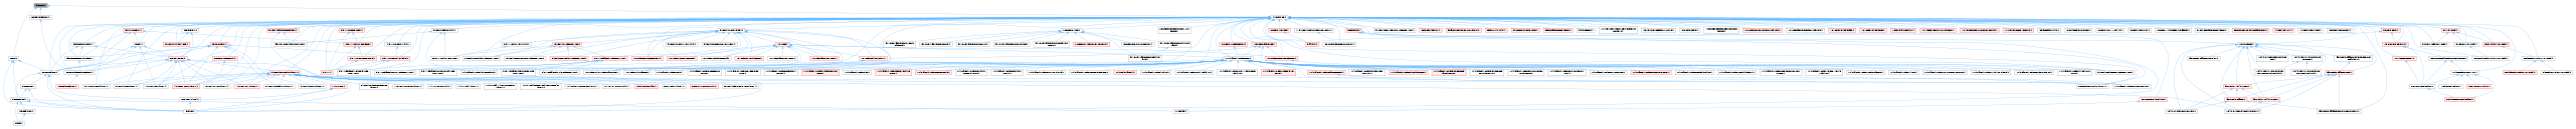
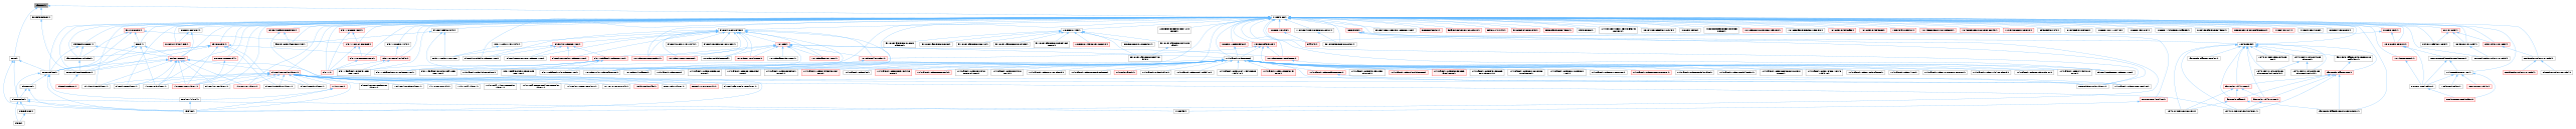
  digraph {
    node [color=grey40 fillcolor=white fontname=Helvetica fontsize=10 shape=box style=filled]
    edge [color=steelblue1 dir=back fontname=Helvetica fontsize=10 labelfontname=Helvetica labelfontsize=10 style=solid]
    n1 [color=gray40 fillcolor=grey60 fontcolor=black height=0.2 label="Greater.h" width=0.4]
    n2 [height=0.2 label="Core.h" width=0.4]
    n3 [height=0.2 label="CoreSharedPCH.h" width=0.4]
    n4 [height=0.2 label="UnrealType.h" width=0.4]
    n5 [height=0.2 label="CoreUObject.h" width=0.4]
    n6 [height=0.2 label="Engine.h" width=0.4]
    n7 [height=0.2 label="SlateBasics.h" width=0.4]
    n8 [height=0.2 label="CoreUObjectSharedPCH.h" width=0.4]
    n9 [height=0.2 label="AIDataProvider.h" width=0.4]
    n10 [height=0.2 label="ActorElementEditorCopyAnd\lPaste.h" width=0.4]
    n11 [height=0.2 label="AnimGraphNode_Base.h" width=0.4]
    n12 [height=0.2 label="AnimatedPropertyKey.h" width=0.4]
    n13 [height=0.2 label="AttributeSet.h" width=0.4]
    n14 [height=0.2 label="GameplayEffectExecutionCalculation.h" width=0.4]
    n15 [height=0.2 label="BPVariableDragDropAction.h" width=0.4]
    n16 [height=0.2 label="BezierChannelCurveModel.h" width=0.4]
    n17 [height=0.2 label="BlueprintActionFilter.h" width=0.4]
    n18 [height=0.2 label="BlueprintVariableNodeSpawner.h" width=0.4]
    n19 [height=0.2 label="RigVMEdGraphEnumNodeSpawner.h" width=0.4]
    n20 [height=0.2 label="RigVMEdGraphFunctionRefNode\lSpawner.h" width=0.4]
    n21 [height=0.2 label="RigVMEdGraphTemplateNode\lSpawner.h" width=0.4]
    n22 [height=0.2 label="RigVMEdGraphUnitNodeSpawner.h" width=0.4]
    n23 [height=0.2 label="RigVMEdGraphVariableNode\lSpawner.h" width=0.4]
    n24 [color=red fillcolor="#FFF0F0" height=0.2 label="K2Node_BaseMCDelegate.h" width=0.4]
    n25 [height=0.2 label="BlueprintDelegateNodeSpawner.h" width=0.4]
    n26 [color=red fillcolor="#FFF0F0" height=0.2 label="K2Node_StructOperation.h" width=0.4]
    n27 [height=0.2 label="BlueprintBoundEventNodeSpawner.h" width=0.4]
    n28 [height=0.2 label="BlueprintEditorUtils.h" width=0.4]
    n29 [height=0.2 label="GameModeInfoCustomizer.h" width=0.4]
    n30 [color=red fillcolor="#FFF0F0" height=0.2 label="BlueprintFunctionLibrary.h" width=0.4]
    n31 [height=0.2 label="BlueprintMapLibrary.h" width=0.4]
    n32 [height=0.2 label="BlueprintSetLibrary.h" width=0.4]
    n33 [height=0.2 label="DataTableFunctionLibrary.h" width=0.4]
    n34 [color=red fillcolor="#FFF0F0" height=0.2 label="KismetArrayLibrary.h" width=0.4]
    n35 [height=0.2 label="KismetMathLibrary.h" width=0.4]
    n36 [color=red fillcolor="#FFF0F0" height=0.2 label="KismetSystemLibrary.h" width=0.4]
    n37 [height=0.2 label="PhysicsThreadLibrary.h" width=0.4]
    n38 [color=red fillcolor="#FFF0F0" height=0.2 label="BlueprintGeneratedClass.h" width=0.4]
    n39 [color=red fillcolor="#FFF0F0" height=0.2 label="ChannelCurveModel.h" width=0.4]
    n40 [color=red fillcolor="#FFF0F0" height=0.2 label="ComponentVisualizer.h" width=0.4]
    n41 [height=0.2 label="ConstraintChannelCurveModel.h" width=0.4]
    n42 [color=red fillcolor="#FFF0F0" height=0.2 label="CurveModel.h" width=0.4]
    n43 [height=0.2 label="KeyBarCurveModel.h" width=0.4]
    n44 [height=0.2 label="RichCurveEditorModel.h" width=0.4]
    n45 [color=red fillcolor="#FFF0F0" height=0.2 label="DataReplication.h" width=0.4]
    n46 [color=red fillcolor="#FFF0F0" height=0.2 label="DataTable.h" width=0.4]
    n47 [color=red fillcolor="#FFF0F0" height=0.2 label="DiffUtils.h" width=0.4]
    n48 [color=red fillcolor="#FFF0F0" height=0.2 label="EdGraphSchema_K2_Actions.h" width=0.4]
    n49 [color=red fillcolor="#FFF0F0" height=0.2 label="EditorAnimUtils.h" width=0.4]
    n50 [color=red fillcolor="#FFF0F0" height=0.2 label="EnumProperty.h" width=0.4]
    n51 [height=0.2 label="GeneratedCppIncludes.h" width=0.4]
    n52 [color=red fillcolor="#FFF0F0" height=0.2 label="RigVMMemoryStorage.h" width=0.4]
    n53 [color=red fillcolor="#FFF0F0" height=0.2 label="RigVM.h" width=0.4]
    n54 [color=red fillcolor="#FFF0F0" height=0.2 label="RigVMExecuteContext.h" width=0.4]
    n55 [height=0.2 label="Stack.h" width=0.4]
    n56 [color=red fillcolor="#FFF0F0" height=0.2 label="ScriptMacros.h" width=0.4]
    n57 [color=red fillcolor="#FFF0F0" height=0.2 label="ExposedValueHandler.h" width=0.4]
    n58 [color=red fillcolor="#FFF0F0" height=0.2 label="FastReferenceCollector.h" width=0.4]
    n59 [height=0.2 label="FieldIterator.h" width=0.4]
    n60 [height=0.2 label="FieldPathProperty.h" width=0.4]
    n61 [color=red fillcolor="#FFF0F0" height=0.2 label="FunctionUtilsPrivate.h" width=0.4]
    n62 [height=0.2 label="IAnimBlueprintCopyTermDefaults\lContext.h" width=0.4]
    n63 [height=0.2 label="ILevelInstanceEditorModule.h" width=0.4]
    n64 [color=red fillcolor="#FFF0F0" height=0.2 label="IPropertyAccessEditor.h" width=0.4]
    n65 [height=0.2 label="IPropertyTable.h" width=0.4]
    n66 [height=0.2 label="InstancedReferenceSubobject\lHelper.h" width=0.4]
    n67 [color=red fillcolor="#FFF0F0" height=0.2 label="K2Node_ComponentBoundEvent.h" width=0.4]
    n68 [height=0.2 label="K2Node_GeneratedBoundEvent.h" width=0.4]
    n69 [color=red fillcolor="#FFF0F0" height=0.2 label="K2Node_VariableGet.h" width=0.4]
    n70 [color=red fillcolor="#FFF0F0" height=0.2 label="K2Node_VariableSet.h" width=0.4]
    n71 [color=red fillcolor="#FFF0F0" height=0.2 label="KeyPropertyParams.h" width=0.4]
    n72 [color=red fillcolor="#FFF0F0" height=0.2 label="MaterialExpression.h" width=0.4]
    n73 [color=red fillcolor="#FFF0F0" height=0.2 label="MemberReference.h" width=0.4]
    n74 [color=red fillcolor="#FFF0F0" height=0.2 label="MovieSceneCommonHelpers.h" width=0.4]
    n75 [color=red fillcolor="#FFF0F0" height=0.2 label="MovieSceneComponentTypeInfo.h" width=0.4]
    n76 [color=red fillcolor="#FFF0F0" height=0.2 label="MovieSceneTrack.h" width=0.4]
    n77 [height=0.2 label="MyBlueprintItemDragDropAction.h" width=0.4]
    n78 [color=red fillcolor="#FFF0F0" height=0.2 label="NumericPropertyParams.h" width=0.4]
    n79 [height=0.2 label="ObjectEditorUtils.h" width=0.4]
    n80 [height=0.2 label="OverrideEventHelper.h" width=0.4]
    n81 [color=red fillcolor="#FFF0F0" height=0.2 label="PropertyAccessUtil.h" width=0.4]
    n82 [color=red fillcolor="#FFF0F0" height=0.2 label="PropertyHandle.h" width=0.4]
-   n83 [height=0.2 label="ScaleChain.h" width=0.4]
+   n83 [height=0.2 label="PropertyOptional.h" width=0.4]
    n84 [color=red fillcolor="#FFF0F0" height=0.2 label="PropertyPath.h" width=0.4]
    n85 [height=0.2 label="PropertyProxyArchive.h" width=0.4]
    n86 [height=0.2 label="PropertyTempVal.h" width=0.4]
    n87 [height=0.2 label="PropertyWithSetterAndGetter.h" width=0.4]
    n88 [height=0.2 label="PurgingReferenceCollector.h" width=0.4]
    n89 [color=red fillcolor="#FFF0F0" height=0.2 label="RigVMExternalVariable.h" width=0.4]
    n90 [color=red fillcolor="#FFF0F0" height=0.2 label="RigVMPropertyPath.h" width=0.4]
    n91 [height=0.2 label="RigVMPropertyUtils.h" width=0.4]
    n92 [color=red fillcolor="#FFF0F0" height=0.2 label="SequencerKeyStructGenerator.h" width=0.4]
    n93 [color=red fillcolor="#FFF0F0" height=0.2 label="TextProperty.h" width=0.4]
    n94 [color=red fillcolor="#FFF0F0" height=0.2 label="UnrealNetwork.h" width=0.4]
    n95 [height=0.2 label="UnrealTypePrivate.h" width=0.4]
    n96 [height=0.2 label="VerseStringProperty.h" width=0.4]
    n97 [height=0.2 label="EngineMinimal.h" width=0.4]
    n98 [height=0.2 label="SlateCore.h" width=0.4]
    n99 [height=0.2 label="Slate.h" width=0.4]
    n100 [height=0.2 label="SlateExtras.h" width=0.4]
    n101 [height=0.2 label="UnrealEd.h" width=0.4]
    n102 [color=red fillcolor="#FFF0F0" height=0.2 label="SlateSharedPCH.h" width=0.4]
    n103 [color=red fillcolor="#FFF0F0" height=0.2 label="AIDataProvider_QueryParams.h" width=0.4]
    n104 [height=0.2 label="BTDecorator_IsAtLocation.h" width=0.4]
    n105 [height=0.2 label="EnvQueryGenerator_Actors\lOfClass.h" width=0.4]
    n106 [height=0.2 label="EnvQueryGenerator_Cone.h" width=0.4]
    n107 [height=0.2 label="EnvQueryGenerator_Donut.h" width=0.4]
    n108 [height=0.2 label="EnvQueryGenerator_OnCircle.h" width=0.4]
    n109 [height=0.2 label="EnvQueryGenerator_Pathing\lGrid.h" width=0.4]
    n110 [height=0.2 label="EnvQueryGenerator_Perceived\lActors.h" width=0.4]
    n111 [height=0.2 label="EnvQueryGenerator_Simple\lGrid.h" width=0.4]
    n112 [height=0.2 label="AnimGraphNodeAlphaOptions.h" width=0.4]
    n113 [height=0.2 label="AnimGraphNodeBinding.h" width=0.4]
    n114 [height=0.2 label="AnimGraphNode_ApplyAdditive.h" width=0.4]
    n115 [height=0.2 label="AnimGraphNode_ApplyMeshSpace\lAdditive.h" width=0.4]
    n116 [color=red fillcolor="#FFF0F0" height=0.2 label="AnimGraphNode_AssetPlayer\lBase.h" width=0.4]
    n117 [height=0.2 label="AnimGraphNode_BlendBoneBy\lChannel.h" width=0.4]
    n118 [color=red fillcolor="#FFF0F0" height=0.2 label="AnimGraphNode_BlendListBase.h" width=0.4]
    n119 [color=red fillcolor="#FFF0F0" height=0.2 label="AnimGraphNode_BlendSpace\lGraphBase.h" width=0.4]
    n120 [height=0.2 label="AnimGraphNode_BlendSpace\lSampleResult.h" width=0.4]
    n121 [height=0.2 label="AnimGraphNode_ComponentTo\lLocalSpace.h" width=0.4]
    n122 [height=0.2 label="AnimGraphNode_CopyPoseFrom\lMesh.h" width=0.4]
    n123 [height=0.2 label="AnimGraphNode_CurveSource.h" width=0.4]
    n124 [color=red fillcolor="#FFF0F0" height=0.2 label="AnimGraphNode_CustomProperty.h" width=0.4]
    n125 [height=0.2 label="AnimGraphNode_DeadBlending.h" width=0.4]
    n126 [height=0.2 label="AnimGraphNode_Inertialization.h" width=0.4]
    n127 [height=0.2 label="AnimGraphNode_LinkedInput\lPose.h" width=0.4]
    n128 [height=0.2 label="AnimGraphNode_LocalToComponent\lSpace.h" width=0.4]
    n129 [height=0.2 label="AnimGraphNode_MakeDynamic\lAdditive.h" width=0.4]
    n130 [height=0.2 label="AnimGraphNode_MeshRefPose.h" width=0.4]
    n131 [height=0.2 label="AnimGraphNode_Mirror.h" width=0.4]
    n132 [height=0.2 label="AnimGraphNode_KeyPropertyParams.h" width=0.4]
    n133 [height=0.2 label="AnimGraphNode_MultiWayBlend.h" width=0.4]
    n134 [height=0.2 label="AnimGraphNode_PoseSnapshot.h" width=0.4]
    n135 [height=0.2 label="AnimGraphNode_RandomPlayer.h" width=0.4]
    n136 [color=red fillcolor="#FFF0F0" height=0.2 label="AnimGraphNode_RefPoseBase.h" width=0.4]
    n137 [height=0.2 label="AnimGraphNode_Root.h" width=0.4]
    n138 [height=0.2 label="AnimGraphNode_RotateRoot\lBone.h" width=0.4]
    n139 [height=0.2 label="AnimGraphNode_SaveCached\lPose.h" width=0.4]
    n140 [height=0.2 label="AnimGraphNode_ScaleChain\lLength.h" width=0.4]
    n141 [color=red fillcolor="#FFF0F0" height=0.2 label="AnimGraphNode_SkeletalControl\lBase.h" width=0.4]
    n142 [height=0.2 label="AnimGraphNode_Slot.h" width=0.4]
    n143 [color=red fillcolor="#FFF0F0" height=0.2 label="AnimGraphNode_StateMachine\lBase.h" width=0.4]
    n144 [color=red fillcolor="#FFF0F0" height=0.2 label="AnimGraphNode_StateResult.h" width=0.4]
    n145 [height=0.2 label="AnimGraphNode_Transition\lPoseEvaluator.h" width=0.4]
    n146 [height=0.2 label="AnimGraphNode_Transition\lResult.h" width=0.4]
    n147 [height=0.2 label="AnimGraphNode_TwoWayBlend.h" width=0.4]
    n148 [height=0.2 label="AnimGraphNode_UseCachedPose.h" width=0.4]
    n149 [color=red fillcolor="#FFF0F0" height=0.2 label="AnimationGraph.h" width=0.4]
    n150 [height=0.2 label="K2Node_AnimNodeReference.h" width=0.4]
    n151 [color=red fillcolor="#FFF0F0" height=0.2 label="BoolPropertyTrackEditor.h" width=0.4]
    n152 [color=red fillcolor="#FFF0F0" height=0.2 label="ISequencerModule.h" width=0.4]
    n153 [height=0.2 label="PropertyTrackEditor.h" width=0.4]
    n154 [height=0.2 label="MediaTrackEditor.h" width=0.4]
    n155 [height=0.2 label="AbilitySystemBlueprintLibrary.h" width=0.4]
    n156 [height=0.2 label="AbilitySystemComponent.h" width=0.4]
    n157 [height=0.2 label="AbilitySystemTestAttribute\lSet.h" width=0.4]
    n158 [height=0.2 label="AbilityTask_WaitAttribute\lChange.h" width=0.4]
    n159 [height=0.2 label="AbilityTask_WaitAttribute\lChangeRatioThreshold.h" width=0.4]
    n160 [height=0.2 label="AbilityTask_WaitAttribute\lChangeThreshold.h" width=0.4]
    n161 [color=red fillcolor="#FFF0F0" height=0.2 label="GameplayAbilitySpec.h" width=0.4]
    n162 [color=red fillcolor="#FFF0F0" height=0.2 label="GameplayAbilityTypes.h" width=0.4]
    n163 [color=red fillcolor="#FFF0F0" height=0.2 label="GameplayEffect.h" width=0.4]
    n164 [height=0.2 label="GameplayEffectAttributeCapture\lDefinition.h" width=0.4]
    n165 [color=red fillcolor="#FFF0F0" height=0.2 label="GameplayEffectTypes.h" width=0.4]
    n166 [height=0.2 label="GameplayEffectExtension.h" width=0.4]
    n167 [color=red fillcolor="#FFF0F0" height=0.2 label="DoubleChannelCurveModel.h" width=0.4]
    n168 [height=0.2 label="FloatChannelCurveModel.h" width=0.4]
    n169 [height=0.2 label="BlueprintActionMenuUtils.h" width=0.4]
    n170 [height=0.2 label="BlueprintComponentNodeSpawner.h" width=0.4]
    n171 [height=0.2 label="BlueprintDragDropMenuItem.h" width=0.4]
    n172 [color=red fillcolor="#FFF0F0" height=0.2 label="BlueprintFunctionNodeSpawner.h" width=0.4]
    n173 [color=red fillcolor="#FFF0F0" height=0.2 label="BlueprintNodeSpawner.h" width=0.4]
    n174 [color=red fillcolor="#FFF0F0" height=0.2 label="RigVMEdGraphNodeSpawner.h" width=0.4]
    n175 [color=red fillcolor="#FFF0F0" height=0.2 label="K2Node.h" width=0.4]
    n176 [color=red fillcolor="#FFF0F0" height=0.2 label="K2Node_CallFunction.h" width=0.4]
    n177 [height=0.2 label="K2Node_AnimGetter.h" width=0.4]
    n178 [color=red fillcolor="#FFF0F0" height=0.2 label="K2Node_DynamicCast.h" width=0.4]
    n179 [color=red fillcolor="#FFF0F0" height=0.2 label="K2Node_GetArrayItem.h" width=0.4]
    n180 [color=red fillcolor="#FFF0F0" height=0.2 label="K2Node_MacroInstance.h" width=0.4]
    n181 [height=0.2 label="K2Node_VariableSetRef.h" width=0.4]
    n182 [height=0.2 label="RigVMActionMenuUtils.h" width=0.4]
    n183 [height=0.2 label="SRigVMActionMenu.cpp" width=0.4]
    n184 [height=0.2 label="AIBlueprintHelperLibrary.h" width=0.4]
    n185 [height=0.2 label="AirMovementUtils.h" width=0.4]
    n186 [height=0.2 label="AnimNotifyLibrary.h" width=0.4]
    n187 [height=0.2 label="AnimNotifyMirrorInspection\lLibrary.h" width=0.4]
    n188 [height=0.2 label="AnimNotifyStateMachineInspection\lLibrary.h" width=0.4]
    n189 [color=red fillcolor="#FFF0F0" height=0.2 label="AnimTypes.h" width=0.4]
    n190 [height=0.2 label="AnimationAssetExtensions.h" width=0.4]
    n191 [height=0.2 label="AsyncMovementUtils.h" width=0.4]
    n192 [color=red fillcolor="#FFF0F0" height=0.2 label="AttributeIdentifier.h" width=0.4]
    n193 [height=0.2 label="BTFunctionLibrary.h" width=0.4]
    n194 [color=red fillcolor="#FFF0F0" height=0.2 label="BasedMovementUtils.h" width=0.4]
    n195 [height=0.2 label="BlueprintGameplayTagLibrary.h" width=0.4]
    n196 [height=0.2 label="BlueprintInstancedStruct\lLibrary.h" width=0.4]
    n197 [height=0.2 label="BlueprintPathsLibrary.h" width=0.4]
    n198 [height=0.2 label="BlueprintPlatformLibrary.h" width=0.4]
    n199 [height=0.2 label="ISequencerObjectChangeListener.h" width=0.4]
    n200 [height=0.2 label="K2Node_GetSubsystem.h" width=0.4]
    n1 -> n2
    n1 -> n3
    n1 -> n4
    n2 -> n5
    n2 -> n6
    n2 -> n7
    n3 -> n8
    n4 -> n5
    n4 -> n8
    n4 -> n9
    n4 -> n10
    n4 -> n11
    n4 -> n12
    n4 -> n13
    n4 -> n14
    n4 -> n15
    n4 -> n16
    n4 -> n17
    n4 -> n18
    n4 -> n19
    n4 -> n20
    n4 -> n21
    n4 -> n22
    n4 -> n23
    n4 -> n24
    n4 -> n25
    n4 -> n26
    n4 -> n27
    n4 -> n28
    n4 -> n29
    n4 -> n30
    n4 -> n31
    n4 -> n32
    n4 -> n33
    n4 -> n34
    n4 -> n35
    n4 -> n36
    n4 -> n37
    n4 -> n38
    n4 -> n39
    n4 -> n40
    n4 -> n41
    n4 -> n42
    n4 -> n43
    n4 -> n44
    n4 -> n45
    n4 -> n46
    n4 -> n47
    n4 -> n48
    n4 -> n49
    n4 -> n50
    n4 -> n51
    n4 -> n52
    n4 -> n53
    n4 -> n54
    n4 -> n55
    n4 -> n56
    n4 -> n57
    n4 -> n58
    n4 -> n59
    n4 -> n60
    n4 -> n61
    n4 -> n62
    n4 -> n63
    n4 -> n64
    n4 -> n65
    n4 -> n66
    n4 -> n67
    n4 -> n68
    n4 -> n69
    n4 -> n70
    n4 -> n71
    n4 -> n72
    n4 -> n73
    n4 -> n74
    n4 -> n75
    n4 -> n76
    n4 -> n77
    n4 -> n78
    n4 -> n79
    n4 -> n80
    n4 -> n81
    n4 -> n82
    n4 -> n83
    n4 -> n84
    n4 -> n85
    n4 -> n86
    n4 -> n87
    n4 -> n88
    n4 -> n89
    n4 -> n90
    n4 -> n91
    n4 -> n92
    n4 -> n93
    n4 -> n94
    n4 -> n95
    n4 -> n96
    n5 -> n6
    n5 -> n7
    n5 -> n97
    n5 -> n98
    n7 -> n6
    n7 -> n99
    n7 -> n100
    n7 -> n101
    n8 -> n102
    n9 -> n103
    n9 -> n104
    n9 -> n105
    n9 -> n106
    n9 -> n107
    n9 -> n108
    n9 -> n109
    n9 -> n110
    n9 -> n111
    n11 -> n112
    n11 -> n113
    n11 -> n114
    n11 -> n115
    n11 -> n116
    n11 -> n117
    n11 -> n118
    n11 -> n119
    n11 -> n120
    n11 -> n121
    n11 -> n122
    n11 -> n123
    n11 -> n124
    n11 -> n125
    n11 -> n126
    n11 -> n127
    n11 -> n128
    n11 -> n129
    n11 -> n130
    n11 -> n131
    n11 -> n132
    n11 -> n133
    n11 -> n134
    n11 -> n135
    n11 -> n136
    n11 -> n137
    n11 -> n138
    n11 -> n139
    n11 -> n140
    n11 -> n141
    n11 -> n142
    n11 -> n143
    n11 -> n144
    n11 -> n145
    n11 -> n146
    n11 -> n147
    n11 -> n148
    n11 -> n149
    n11 -> n150
    n12 -> n151
    n12 -> n152
    n12 -> n153
    n12 -> n154
    n13 -> n155
    n13 -> n156
    n13 -> n157
    n13 -> n158
    n13 -> n159
    n13 -> n160
    n13 -> n161
    n13 -> n162
    n13 -> n163
    n13 -> n164
    n13 -> n165
    n13 -> n166
    n16 -> n167
    n16 -> n168
    n17 -> n18
    n17 -> n26
    n17 -> n150
    n17 -> n169
    n17 -> n170
    n17 -> n171
    n17 -> n172
    n17 -> n173
    n17 -> n174
    n17 -> n175
    n17 -> n176
    n17 -> n177
    n17 -> n178
    n17 -> n179
    n17 -> n180
    n17 -> n181
    n17 -> n182
    n24 -> n25
    n28 -> n29
    n28 -> n112
    n28 -> n183
    n30 -> n6
    n30 -> n31
    n30 -> n32
    n30 -> n33
    n30 -> n34
    n30 -> n35
    n30 -> n36
    n30 -> n37
    n30 -> n155
    n30 -> n184
    n30 -> n185
    n30 -> n186
    n30 -> n187
    n30 -> n188
    n30 -> n189
    n30 -> n190
    n30 -> n191
    n30 -> n192
    n30 -> n193
    n30 -> n194
    n30 -> n195
    n30 -> n196
    n30 -> n197
    n30 -> n198
    n38 -> n6
    n38 -> n29
    n39 -> n16
    n40 -> n101
    n42 -> n39
    n42 -> n43
    n42 -> n44
    n43 -> n41
    n46 -> n6
    n46 -> n13
    n46 -> n33
    n50 -> n5
    n50 -> n51
    n50 -> n52
    n50 -> n55
    n51 -> n8
    n52 -> n53
    n52 -> n54
    n54 -> n53
    n55 -> n5
    n55 -> n8
    n55 -> n35
    n55 -> n56
    n56 -> n5
    n56 -> n8
    n56 -> n30
    n56 -> n31
    n56 -> n32
    n56 -> n33
    n56 -> n34
    n56 -> n35
    n56 -> n36
    n56 -> n37
    n60 -> n5
    n60 -> n51
    n60 -> n56
    n64 -> n11
    n71 -> n153
    n71 -> n199
    n73 -> n11
    n73 -> n24
    n73 -> n127
    n73 -> n176
    n76 -> n153
    n77 -> n15
    n81 -> n36
    n82 -> n47
    n83 -> n56
    n83 -> n61
    n84 -> n47
    n84 -> n71
    n89 -> n23
    n89 -> n53
    n90 -> n52
    n90 -> n53
    n91 -> n89
    n93 -> n5
    n93 -> n8
    n93 -> n36
    n93 -> n51
    n93 -> n89
    n93 -> n197
    n93 -> n198
    n97 -> n6
    n98 -> n6
    n98 -> n7
    n100 -> n99
    n111 -> n109
    n136 -> n134
    n153 -> n151
    n158 -> n159
    n158 -> n160
    n161 -> n156
    n161 -> n162
    n161 -> n163
    n162 -> n155
    n163 -> n14
    n163 -> n156
    n164 -> n165
    n165 -> n14
    n165 -> n155
    n165 -> n161
    n165 -> n162
    n165 -> n163
    n173 -> n18
    n173 -> n170
    n173 -> n172
    n173 -> n174
    n173 -> n183
    n174 -> n19
    n174 -> n20
    n174 -> n21
    n174 -> n22
    n174 -> n23
    n175 -> n11
    n175 -> n24
    n175 -> n26
    n175 -> n150
    n175 -> n176
    n175 -> n178
    n175 -> n179
    n175 -> n180
    n175 -> n181
    n175 -> n200
    n176 -> n177
    n182 -> n183
    n189 -> n6
    n189 -> n97
    n199 -> n12
    n199 -> n153
  }
